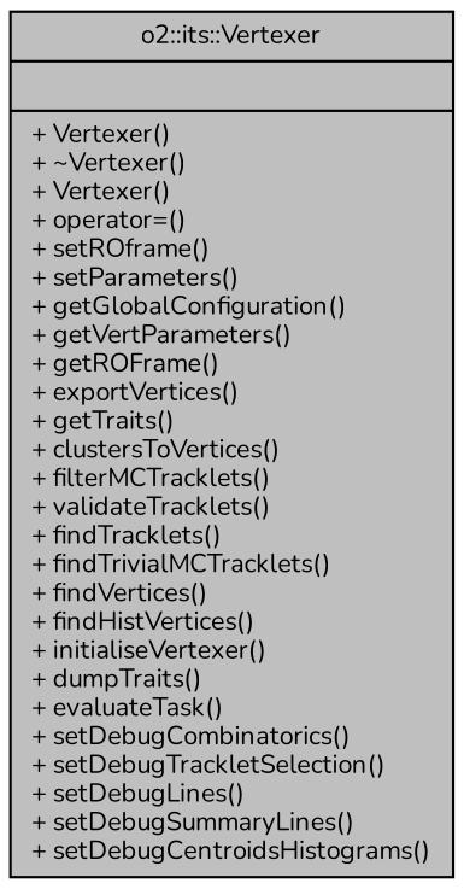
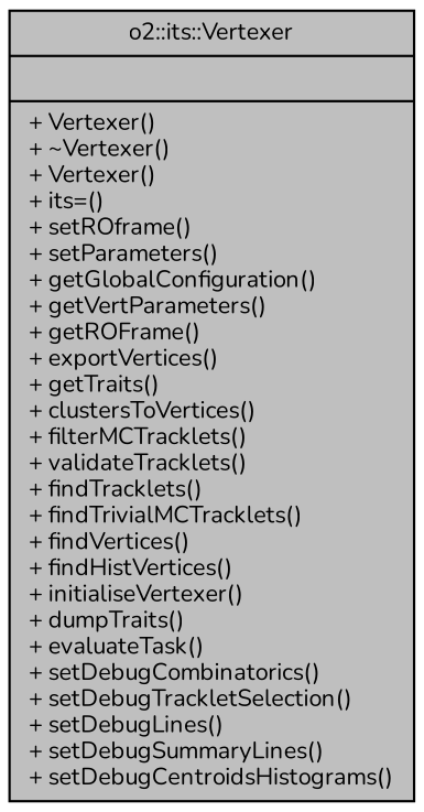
  digraph {
    fontname=Nunito
-   n1 [color=black fillcolor=grey75 fontcolor=black fontname=Nunito fontsize=10 height=0.2 label="{o2::its::Vertexer\n||+ Vertexer()\l+ ~Vertexer()\l+ Vertexer()\l+ operator=()\l+ setROframe()\l+ setParameters()\l+ getGlobalConfiguration()\l+ getVertParameters()\l+ getROFrame()\l+ exportVertices()\l+ getTraits()\l+ clustersToVertices()\l+ filterMCTracklets()\l+ validateTracklets()\l+ findTracklets()\l+ findTrivialMCTracklets()\l+ findVertices()\l+ findHistVertices()\l+ initialiseVertexer()\l+ dumpTraits()\l+ evaluateTask()\l+ setDebugCombinatorics()\l+ setDebugTrackletSelection()\l+ setDebugLines()\l+ setDebugSummaryLines()\l+ setDebugCentroidsHistograms()\l}" shape=record style=filled width=0.4]
+   n1 [color=black fillcolor=grey75 fontcolor=black fontname=Nunito fontsize=10 height=0.2 label="{o2::its::Vertexer\n||+ Vertexer()\l+ ~Vertexer()\l+ Vertexer()\l+ its=()\l+ setROframe()\l+ setParameters()\l+ getGlobalConfiguration()\l+ getVertParameters()\l+ getROFrame()\l+ exportVertices()\l+ getTraits()\l+ clustersToVertices()\l+ filterMCTracklets()\l+ validateTracklets()\l+ findTracklets()\l+ findTrivialMCTracklets()\l+ findVertices()\l+ findHistVertices()\l+ initialiseVertexer()\l+ dumpTraits()\l+ evaluateTask()\l+ setDebugCombinatorics()\l+ setDebugTrackletSelection()\l+ setDebugLines()\l+ setDebugSummaryLines()\l+ setDebugCentroidsHistograms()\l}" shape=record style=filled width=0.4]
  }
